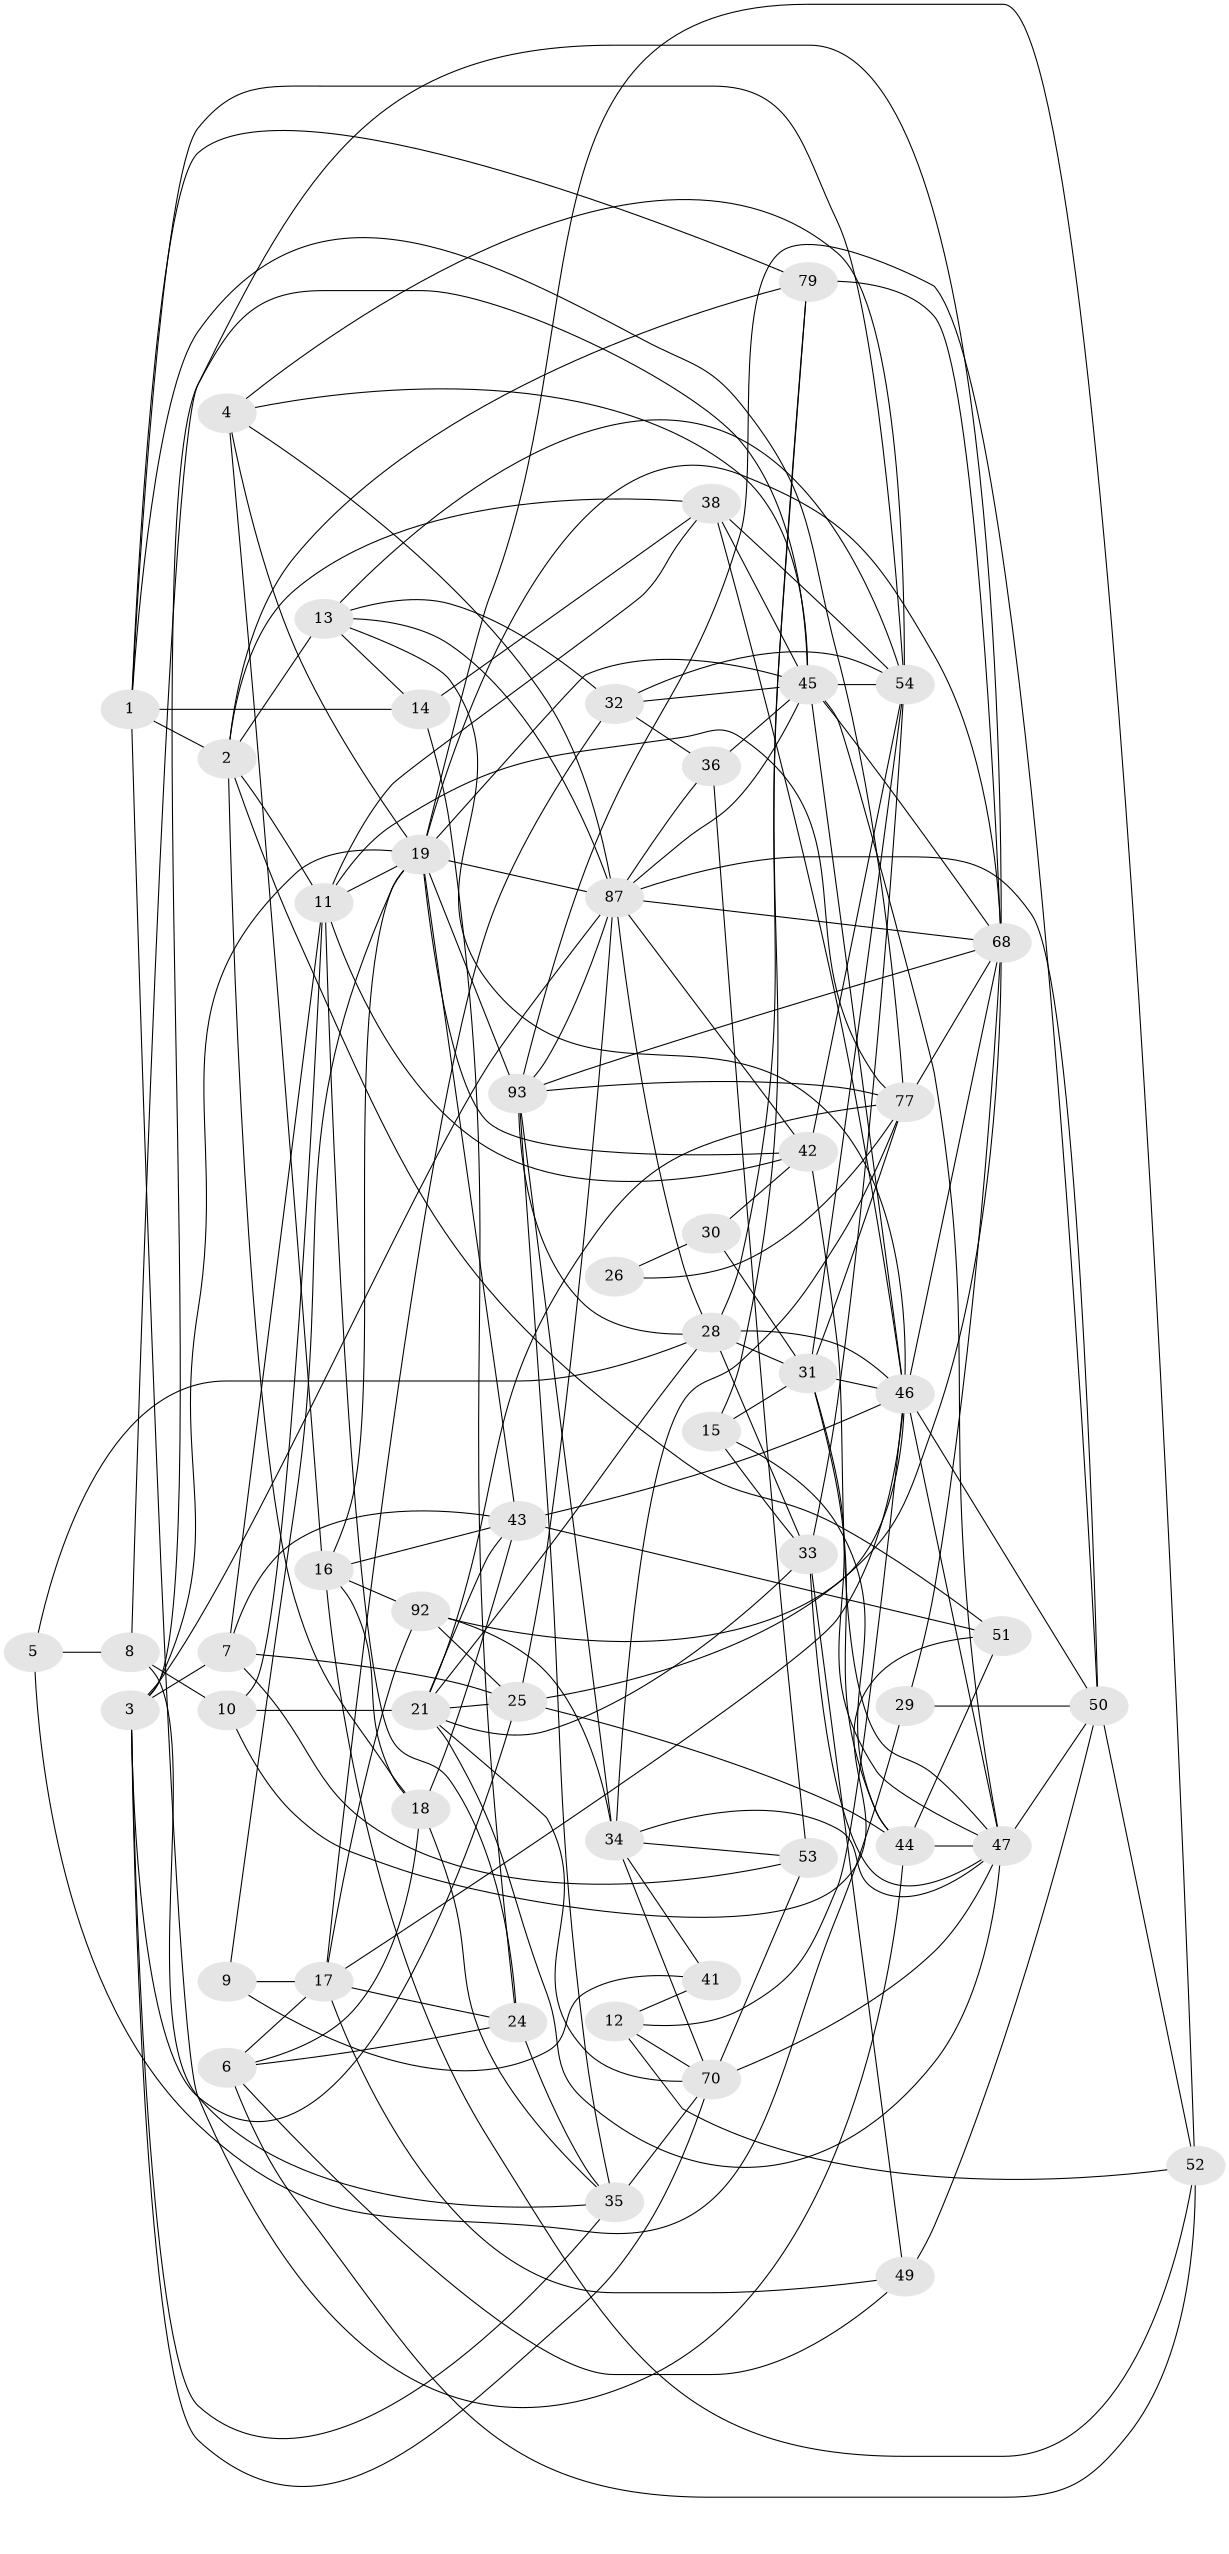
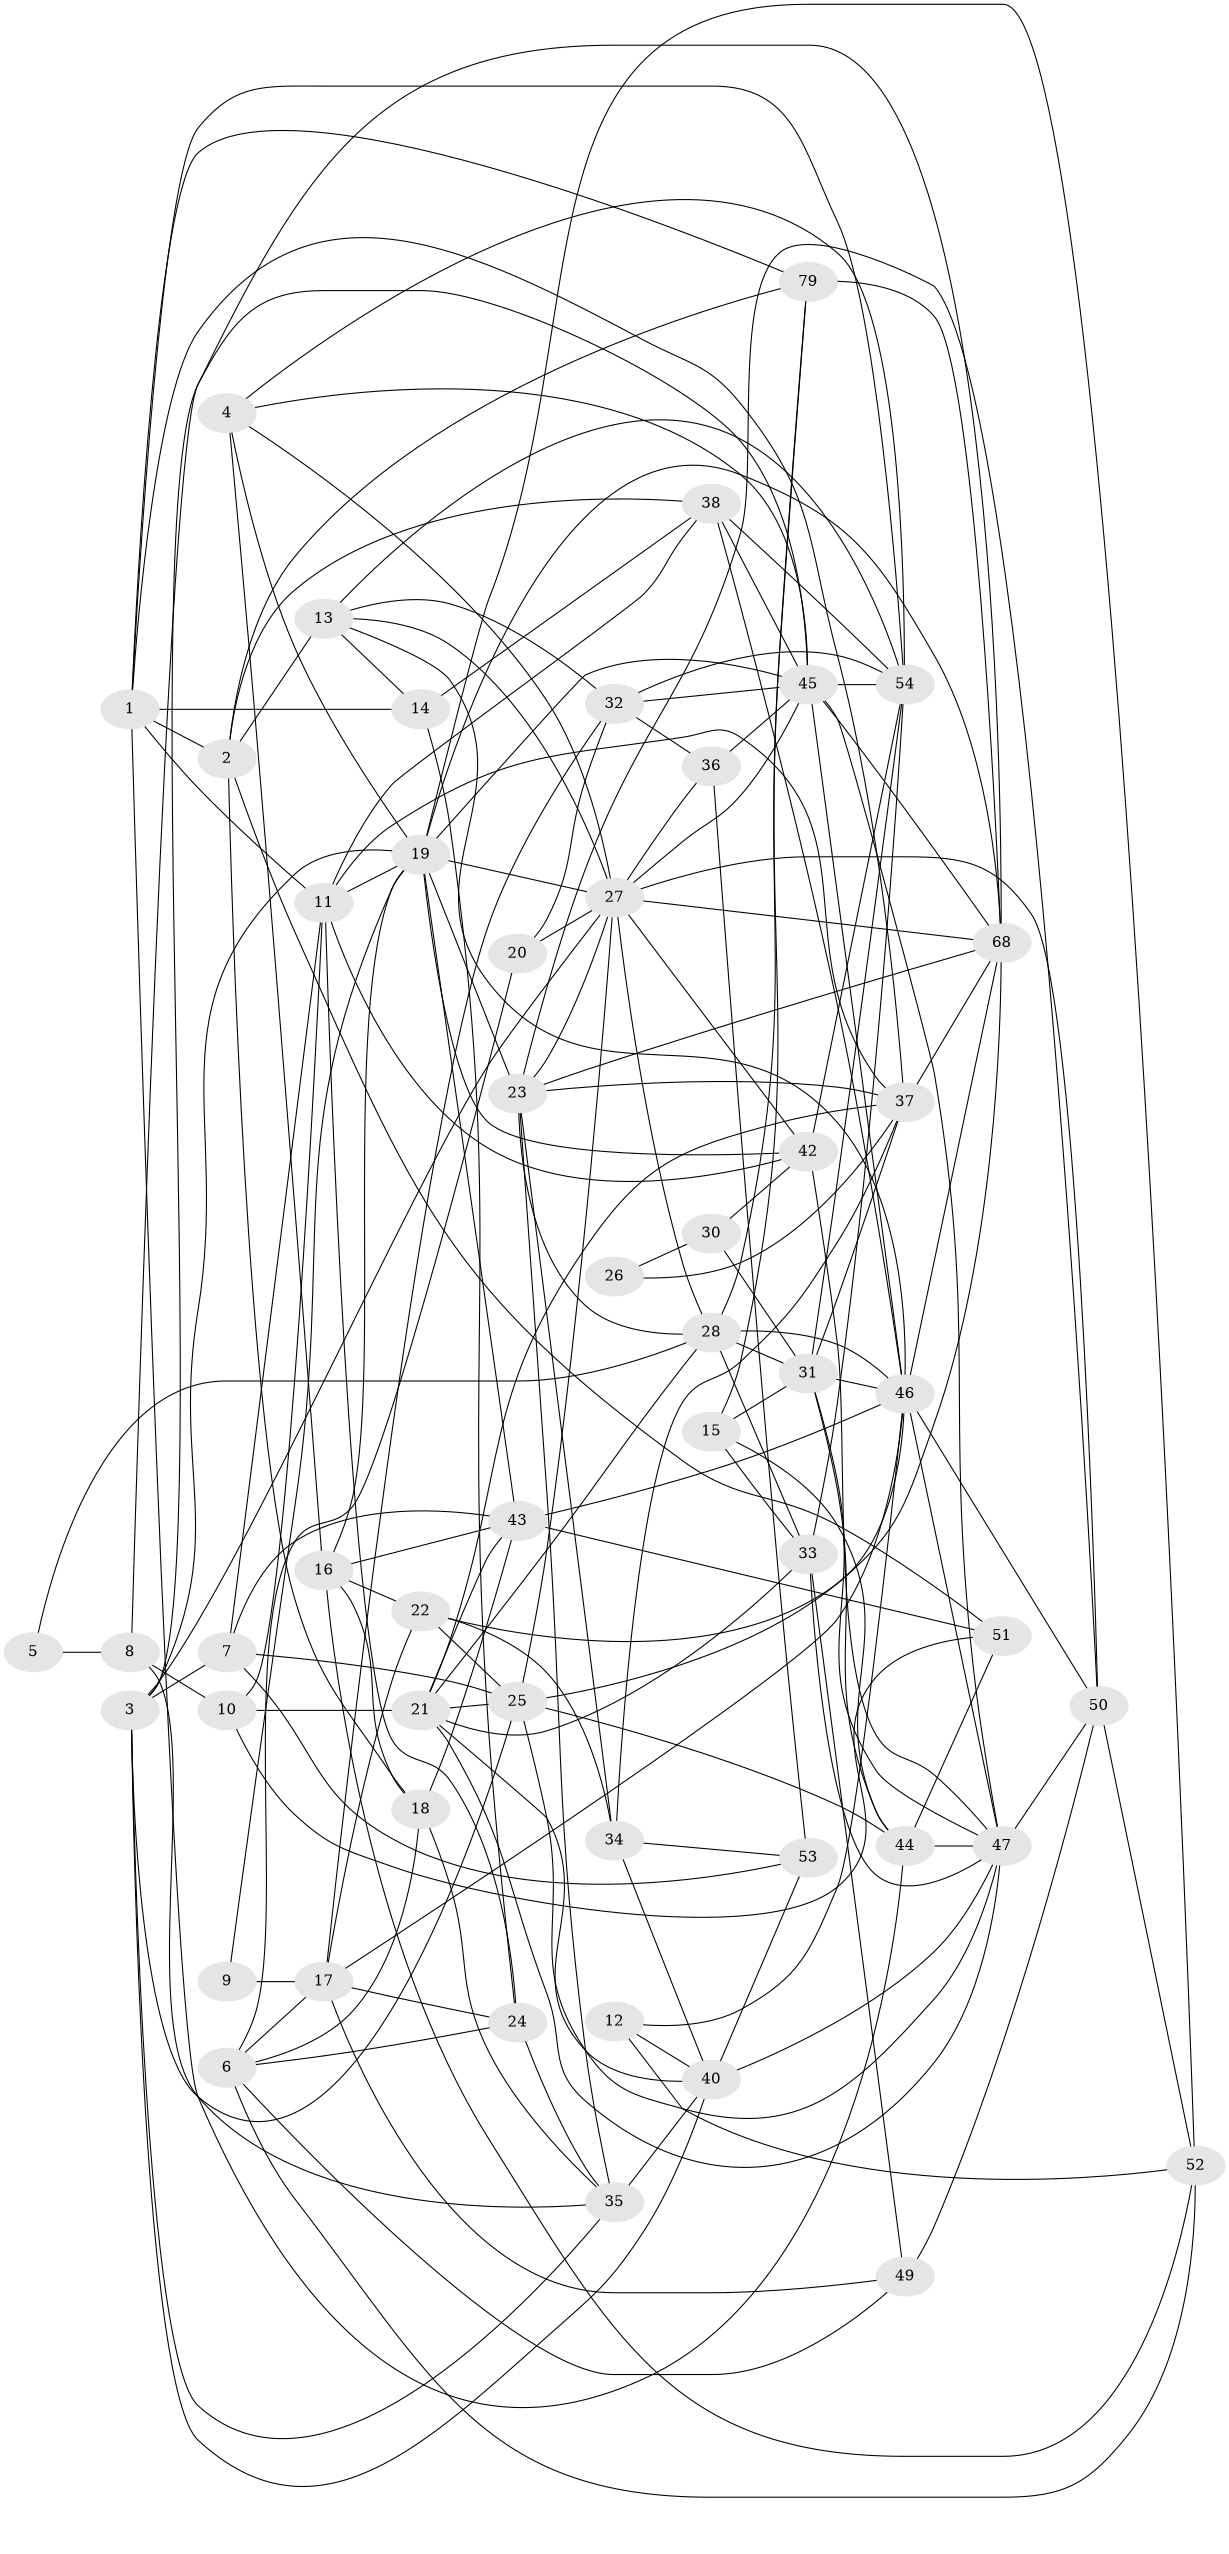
  graph {
    rankdir=LR
    node [color=gray90 style=filled]
    edge [weight=1.0]
    1
    2
    14
-   37 [label=77]
+   37
    n5 [label=79]
    44
    54
    11
    13
    18
    38
    51
    24
    n14 [label=68]
    47
    19
    42
-   27 [label=87]
+   27
    46
    32
    35
    43
    45
    3
    7
    25
-   40 [label=70]
+   40
    53
    52
-   23 [label=93]
+   23
    28
    50
    36
    4
    16
-   22 [label=92]
+   22
    5
    8
-   29
    10
    31
    33
    6
    17
+   20
    49
    21
    9
-   41
    12
    15
    34
    26
    30
    1 -- 2
    1 -- 14
    1 -- 37
    1 -- n5
    1 -- 44
    1 -- 54
    2 -- n5
-   2 -- 11
+   1 -- 11
    2 -- 13
    2 -- 18
    2 -- 38
    2 -- 51
    14 -- 38
    14 -- 24
    37 -- n14
    n5 -- n14
    44 -- 51
    44 -- 47
    11 -- 37
    11 -- 38
    11 -- 24
    11 -- 19 [weight=2.0]
    11 -- 42
    13 -- 14
    13 -- 54
    13 -- 27
    13 -- 46
    13 -- 32
    18 -- 35
    18 -- 43
    38 -- 54
    38 -- 46 [weight=2.0]
    38 -- 45 [weight=2.0]
    24 -- 35
    47 -- 50
    19 -- n14
    19 -- 42
    19 -- 27
    19 -- 43
    19 -- 45 [weight=2.0]
    19 -- 52
    19 -- 23
    42 -- 54 [weight=2.0]
    42 -- 47
    27 -- n14
    27 -- 42
    27 -- 45 [weight=2.0]
    27 -- 28
    27 -- 50
    27 -- 36
    46 -- n14
    46 -- 47
    46 -- 50
    32 -- 54
    32 -- 45
    32 -- 36
    35 -- 40
    43 -- 51
    43 -- 46
    45 -- 54
    45 -- n14
    45 -- 47
    45 -- 46
    3 -- n14
    3 -- 19
    3 -- 27
    3 -- 35
    3 -- 7
    3 -- 25
    3 -- 40
    7 -- 11
    7 -- 43
    7 -- 25
    7 -- 53
    25 -- 44 [weight=2.0]
    25 -- n14
-   34 -- 47
+   25 -- 47
    25 -- 27
    40 -- 47
    40 -- 53
    23 -- 37
    23 -- n14
    23 -- 27
    23 -- 35
    23 -- 28
    23 -- 50
    23 -- 34
    28 -- n5
    28 -- 46
    28 -- 31
    28 -- 33 [weight=2.0]
    50 -- 52
    36 -- 45
    36 -- 53
    4 -- 54
    4 -- 19
    4 -- 27
    4 -- 45
    4 -- 16
    16 -- 18
    16 -- 19
    16 -- 43
    16 -- 52
    16 -- 22
    22 -- 46 [weight=2.0]
    22 -- 25
    22 -- 34
    5 -- 28
    5 -- 8
-   5 -- 29
    8 -- 35
    8 -- 45
    8 -- 10
-   29 -- n14
-   29 -- 50 [weight=2.0]
    10 -- 11
    10 -- 51
    10 -- 21
    31 -- 37
    31 -- 44
    31 -- 54
    31 -- 47
    31 -- 46
    33 -- 54 [weight=2.0]
    33 -- 47
    33 -- 49
    6 -- 18
    6 -- 24
    6 -- 52
    6 -- 17
+   6 -- 20
    6 -- 49
    17 -- 24
    17 -- 46
    17 -- 32
    17 -- 22
    17 -- 49
+   20 -- 27 [weight=2.0]
+   20 -- 32
    49 -- 50
    21 -- 37
    21 -- 47
    21 -- 43
    21 -- 25
    21 -- 40 [weight=3.0]
    21 -- 28
    21 -- 33
    9 -- 19
    9 -- 17
-   9 -- 41
    12 -- 46
    12 -- 40
    12 -- 52
-   12 -- 41
    15 -- n5
    15 -- 44
    15 -- 31
    15 -- 33
    34 -- 37
    34 -- 40
    34 -- 53
-   34 -- 41
    26 -- 37 [weight=2.0]
    26 -- 30 [weight=2.0]
    30 -- 42
    30 -- 31
  }
